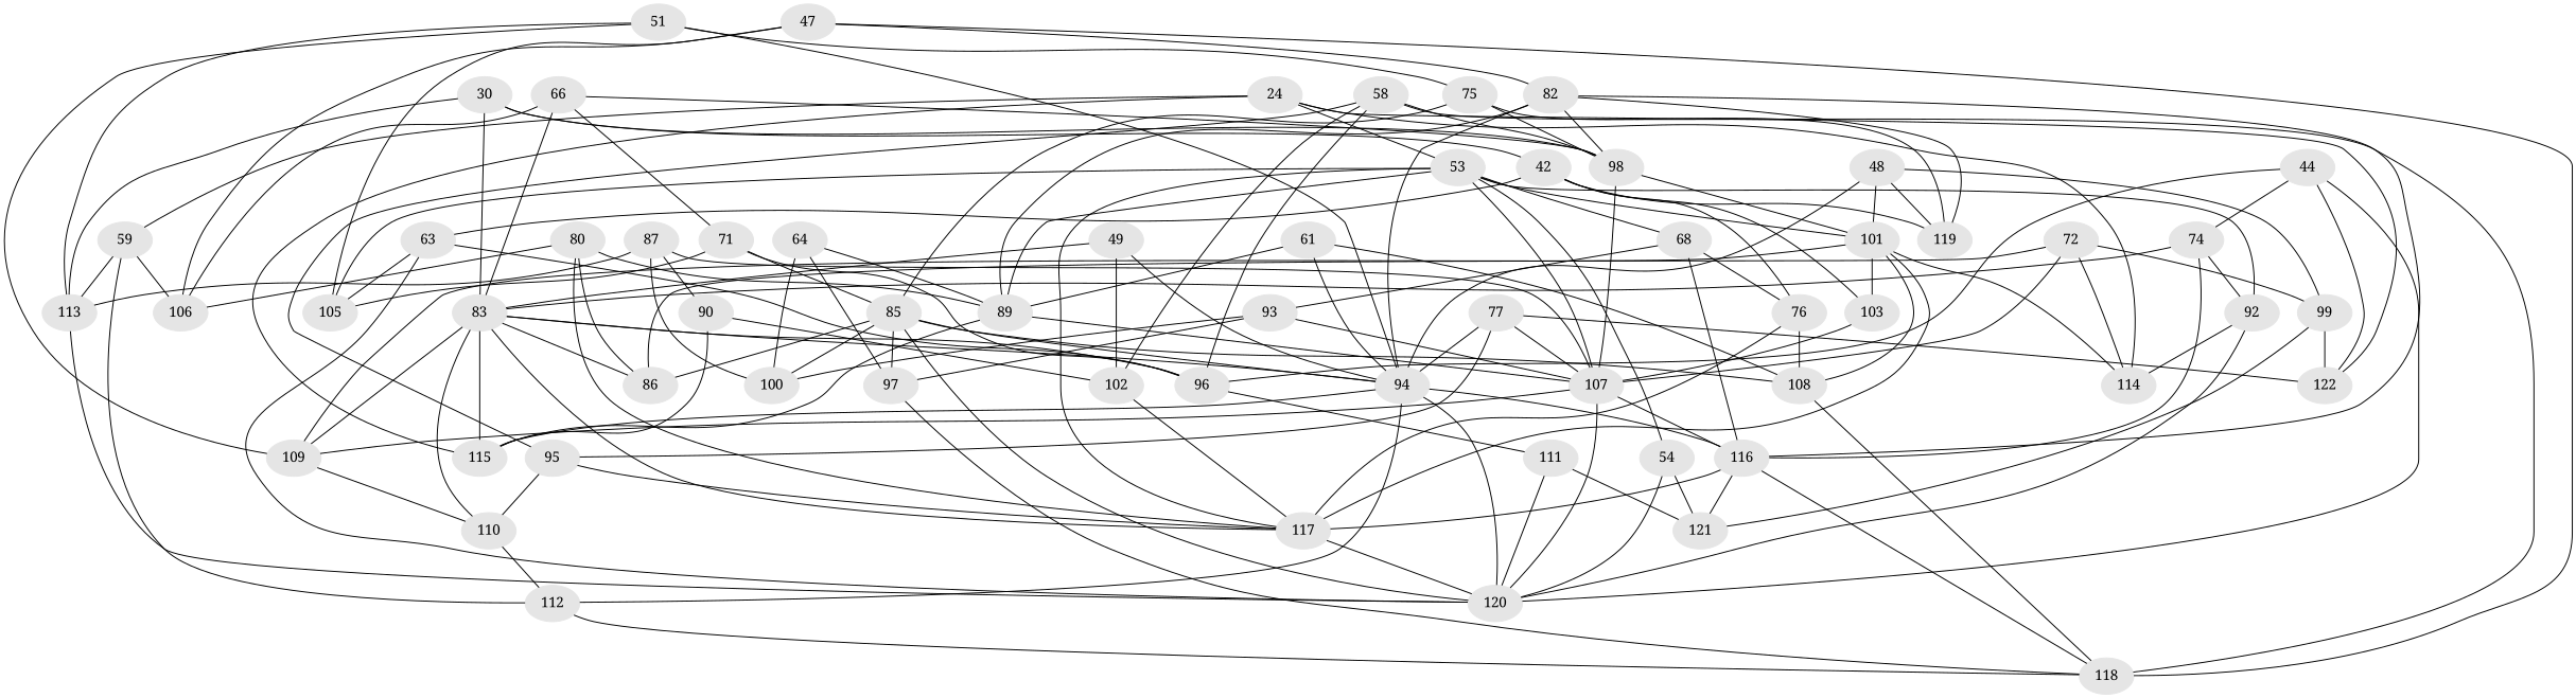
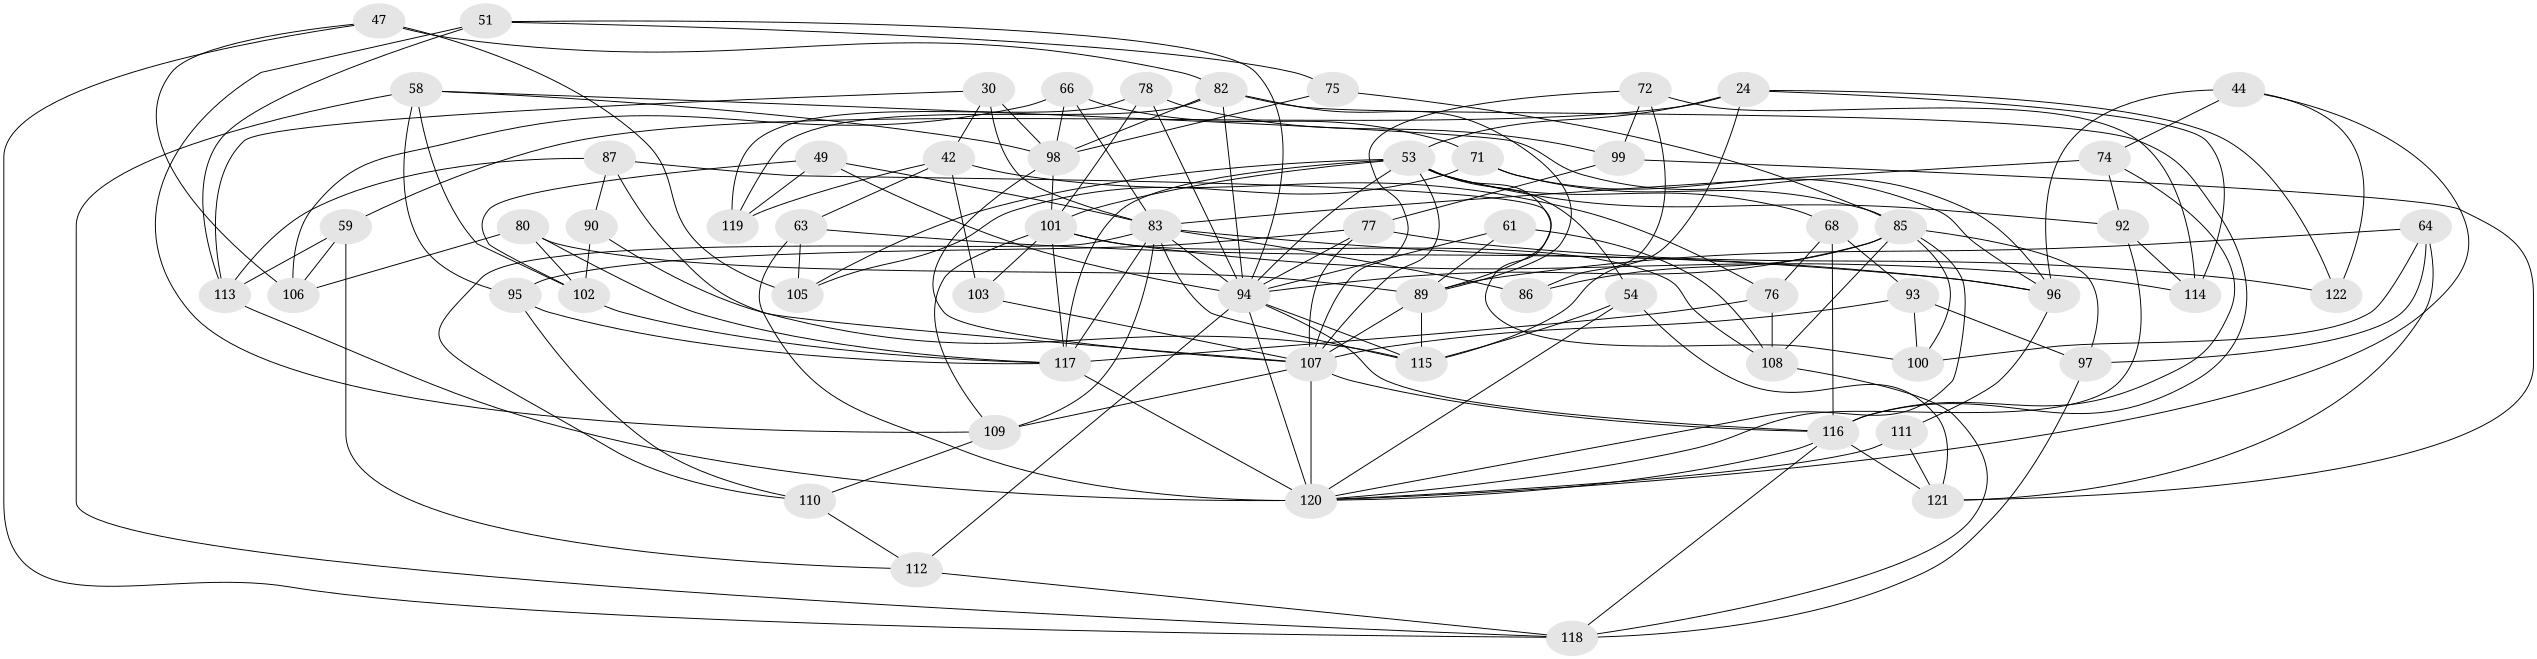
  graph {
    fontname="Noto Serif"
    node [color=gray90 fontname="Noto Serif" style=filled]
    edge [fontname="Noto Serif"]
    24 [super="+9"]
    53 [super="+48"]
    59
    114
    115 [super="+62+40"]
    122
    105
    94 [super="+20+31+32+69"]
    54
    68
    89 [super="+41+50"]
    92
    101 [super="+29+79"]
    107 [super="+1+91+58"]
    117 [super="+19+21+84+43"]
    113 [super="+56"]
    106
    112
    42 [super="+15"]
    63
    76
    103
    119
    30
    83 [super="+17+18+70"]
    98 [super="+88"]
    96 [super="+33+60"]
    109 [super="+45"]
    86
    110
    120 [super="+67+104"]
    108 [super="+39"]
    74 [super="+52"]
    116 [super="+57"]
    44
    111
    82 [super="+14+65"]
    47
    118 [super="+81"]
    49
    102 [super="+12"]
    51
    75
    85 [super="+73"]
    121 [super="+36"]
    93
    n47 [label=58 super="+34"]
    95
    61
    64
    97
    100
    66
    71
    72
    99
    77
-   78 [label=48]
+   78
    80
    87
    90
    24 -- 53
    24 -- 59
    24 -- 114
    24 -- 115 [weight=2]
    24 -- 122
    53 -- 105
+   53 -- 94 [weight=3]
    53 -- 54
    53 -- 68
    53 -- 89 [weight=2]
    53 -- 92
    53 -- 101
    53 -- 107
    53 -- 117 [weight=2]
    59 -- 113
    59 -- 106
    59 -- 112
    94 -- 115
    94 -- 112
    94 -- 120 [weight=3]
    94 -- 116
+   54 -- 115
    54 -- 120
    54 -- 121
    68 -- 76
    68 -- 116
    68 -- 93
    89 -- 115 [weight=2]
    89 -- 107 [weight=2]
    92 -- 114
    92 -- 120
    101 -- 114
    101 -- 117 [weight=2]
    101 -- 103
    101 -- 109
    101 -- 108
    107 -- 109
    107 -- 120 [weight=2]
    107 -- 116
    117 -- 120
    113 -- 120 [weight=2]
    112 -- 118
    42 -- 63
    42 -- 76
    42 -- 103 [weight=2]
    42 -- 119
    63 -- 105
    63 -- 96
    63 -- 120
    76 -- 117
    76 -- 108
    103 -- 107
    30 -- 113
    30 -- 42
    30 -- 83
    30 -- 98
    83 -- 115
    83 -- 94
    83 -- 117
    83 -- 96
    83 -- 109 [weight=2]
    83 -- 86
    83 -- 110
    98 -- 101 [weight=2]
    98 -- 107 [weight=2]
    96 -- 111
    109 -- 110
    110 -- 112
    108 -- 118
    74 -- 92
    74 -- 83 [weight=3]
    74 -- 116
-   116 -- 117 [weight=2]
+   116 -- 120 [weight=2]
    116 -- 118 [weight=2]
    116 -- 121
    44 -- 122
    44 -- 96
    44 -- 120
    44 -- 74
    111 -- 120
    111 -- 121 [weight=2]
    82 -- 94 [weight=2]
    82 -- 89
    82 -- 119
    82 -- 98 [weight=2]
    82 -- 116
    47 -- 105
    47 -- 106
    47 -- 82
    47 -- 118
    49 -- 94
    49 -- 83
    49 -- 102 [weight=2]
    102 -- 117
    51 -- 94
    51 -- 113
    51 -- 109
    51 -- 75
-   75 -- 119
+   49 -- 119
    75 -- 98
    75 -- 85
    85 -- 94
    85 -- 86
    85 -- 120
    85 -- 108
    85 -- 97
    85 -- 100
    93 -- 107
    93 -- 97
    93 -- 100
    n47 -- 98
    n47 -- 96
    n47 -- 118 [weight=2]
    n47 -- 102
    n47 -- 95
    95 -- 117
    95 -- 110
    61 -- 94
    61 -- 89
    61 -- 108 [weight=2]
    64 -- 89
+   64 -- 121
    64 -- 97
    64 -- 100
    97 -- 118
    66 -- 106
    66 -- 83
    66 -- 98
    66 -- 71
    71 -- 105
    71 -- 96
    71 -- 85
    72 -- 114
    72 -- 107
    72 -- 86
    72 -- 99
-   99 -- 122
+   99 -- 77
    99 -- 121
    77 -- 122
    77 -- 94
    77 -- 107
    77 -- 95
    78 -- 94
    78 -- 101
    78 -- 119
    78 -- 99
    80 -- 89
    80 -- 117
    80 -- 106
-   80 -- 86
+   80 -- 102
    87 -- 107
    87 -- 113
    87 -- 100
    87 -- 90
    90 -- 115
    90 -- 102 [weight=2]
  }
